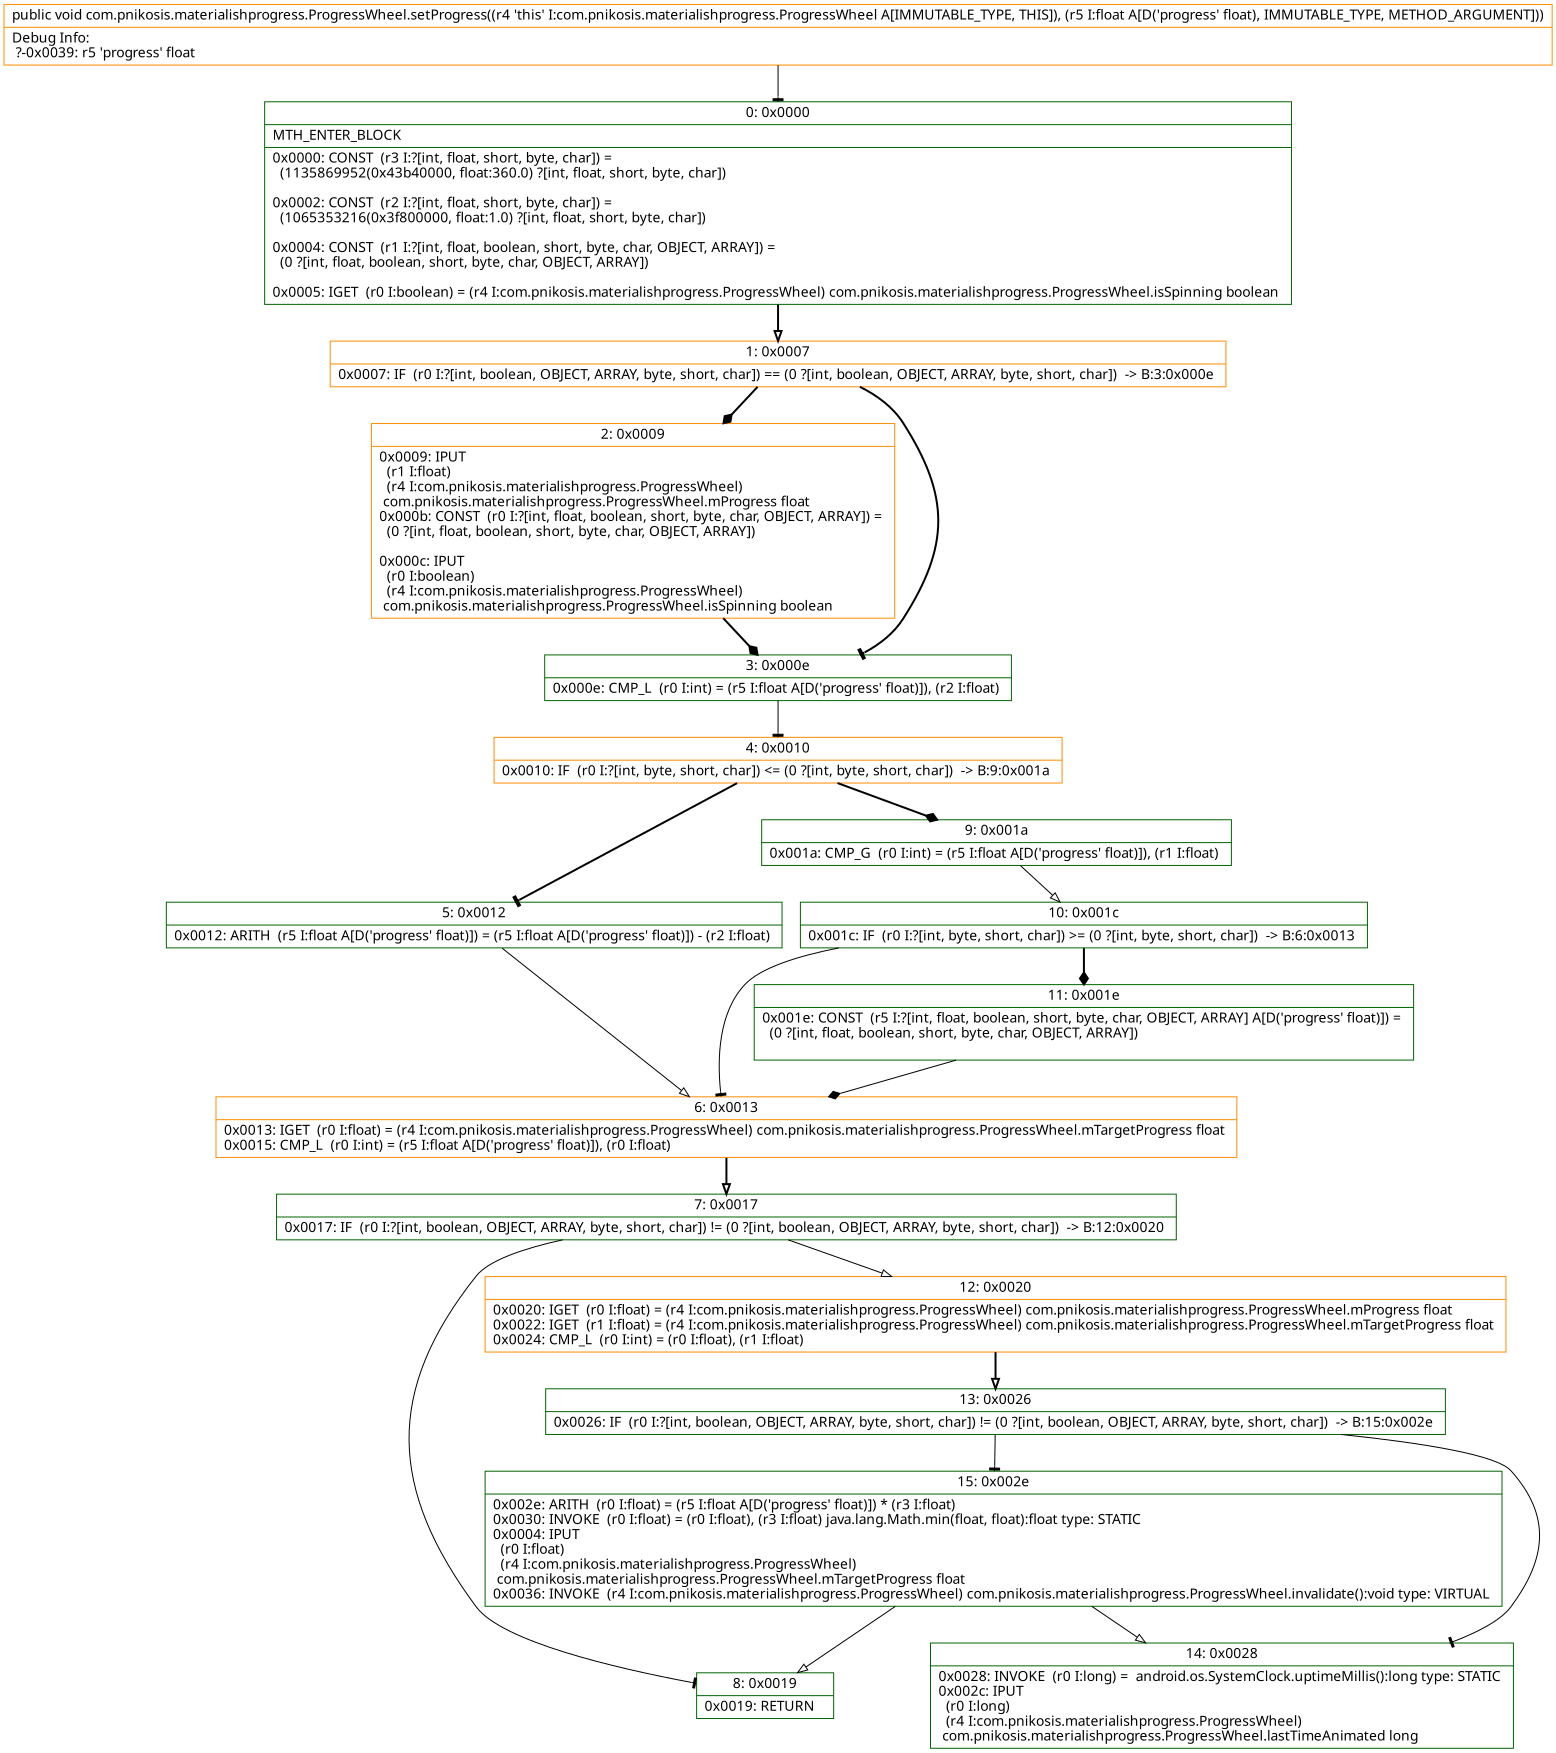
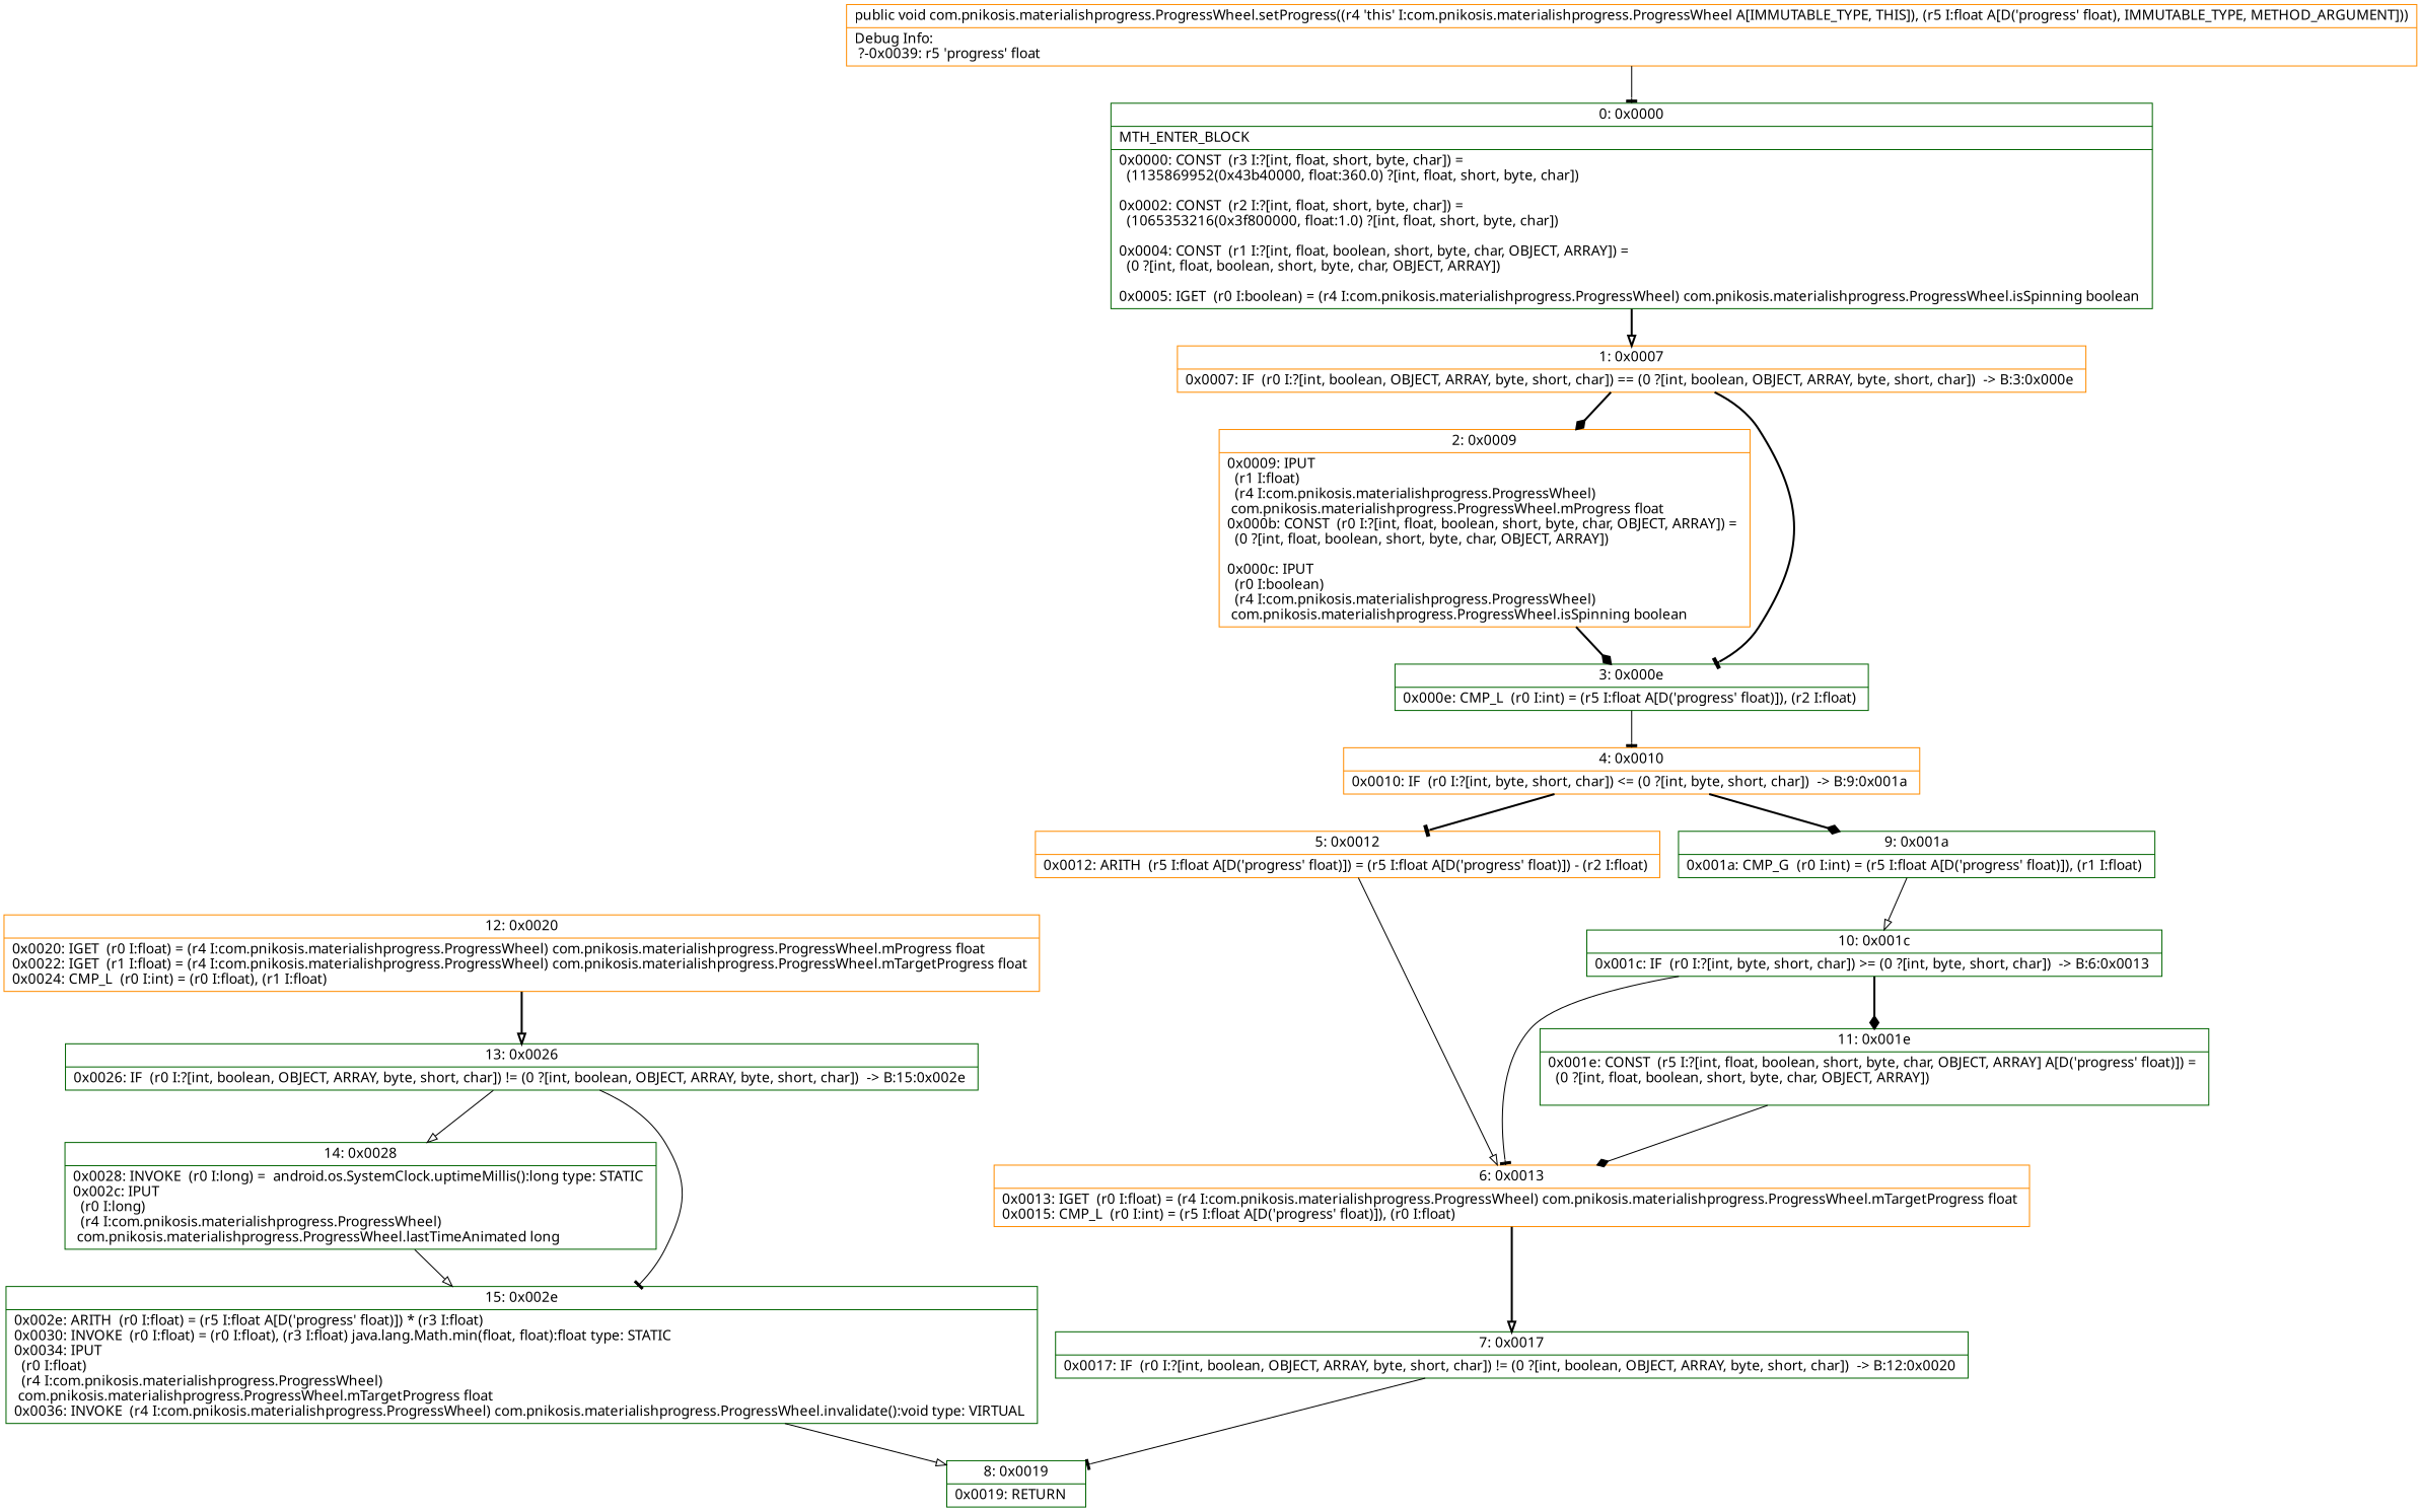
  digraph {
    fontname="Noto Sans"
    node [color=darkgreen fontname="Noto Sans" shape=record]
    edge [arrowhead=onormal fontname="Noto Sans" style=solid]
    n1 [label="{0\:\ 0x0000|MTH_ENTER_BLOCK\l|0x0000: CONST  (r3 I:?[int, float, short, byte, char]) = \l  (1135869952(0x43b40000, float:360.0) ?[int, float, short, byte, char])\l \l0x0002: CONST  (r2 I:?[int, float, short, byte, char]) = \l  (1065353216(0x3f800000, float:1.0) ?[int, float, short, byte, char])\l \l0x0004: CONST  (r1 I:?[int, float, boolean, short, byte, char, OBJECT, ARRAY]) = \l  (0 ?[int, float, boolean, short, byte, char, OBJECT, ARRAY])\l \l0x0005: IGET  (r0 I:boolean) = (r4 I:com.pnikosis.materialishprogress.ProgressWheel) com.pnikosis.materialishprogress.ProgressWheel.isSpinning boolean \l}"]
    n2 [color=darkorange label="{1\:\ 0x0007|0x0007: IF  (r0 I:?[int, boolean, OBJECT, ARRAY, byte, short, char]) == (0 ?[int, boolean, OBJECT, ARRAY, byte, short, char])  \-\> B:3:0x000e \l}"]
    n3 [color=darkorange label="{2\:\ 0x0009|0x0009: IPUT  \l  (r1 I:float)\l  (r4 I:com.pnikosis.materialishprogress.ProgressWheel)\l com.pnikosis.materialishprogress.ProgressWheel.mProgress float \l0x000b: CONST  (r0 I:?[int, float, boolean, short, byte, char, OBJECT, ARRAY]) = \l  (0 ?[int, float, boolean, short, byte, char, OBJECT, ARRAY])\l \l0x000c: IPUT  \l  (r0 I:boolean)\l  (r4 I:com.pnikosis.materialishprogress.ProgressWheel)\l com.pnikosis.materialishprogress.ProgressWheel.isSpinning boolean \l}"]
    n4 [label="{3\:\ 0x000e|0x000e: CMP_L  (r0 I:int) = (r5 I:float A[D('progress' float)]), (r2 I:float) \l}"]
    n5 [color=darkorange label="{4\:\ 0x0010|0x0010: IF  (r0 I:?[int, byte, short, char]) \<= (0 ?[int, byte, short, char])  \-\> B:9:0x001a \l}"]
-   n6 [label="{5\:\ 0x0012|0x0012: ARITH  (r5 I:float A[D('progress' float)]) = (r5 I:float A[D('progress' float)]) \- (r2 I:float) \l}"]
+   n6 [color=darkorange label="{5\:\ 0x0012|0x0012: ARITH  (r5 I:float A[D('progress' float)]) = (r5 I:float A[D('progress' float)]) \- (r2 I:float) \l}"]
    n7 [label="{9\:\ 0x001a|0x001a: CMP_G  (r0 I:int) = (r5 I:float A[D('progress' float)]), (r1 I:float) \l}"]
    n8 [color=darkorange label="{6\:\ 0x0013|0x0013: IGET  (r0 I:float) = (r4 I:com.pnikosis.materialishprogress.ProgressWheel) com.pnikosis.materialishprogress.ProgressWheel.mTargetProgress float \l0x0015: CMP_L  (r0 I:int) = (r5 I:float A[D('progress' float)]), (r0 I:float) \l}"]
    n9 [label="{10\:\ 0x001c|0x001c: IF  (r0 I:?[int, byte, short, char]) \>= (0 ?[int, byte, short, char])  \-\> B:6:0x0013 \l}"]
    n10 [label="{7\:\ 0x0017|0x0017: IF  (r0 I:?[int, boolean, OBJECT, ARRAY, byte, short, char]) != (0 ?[int, boolean, OBJECT, ARRAY, byte, short, char])  \-\> B:12:0x0020 \l}"]
    n11 [label="{8\:\ 0x0019|0x0019: RETURN   \l}"]
    n12 [color=darkorange label="{12\:\ 0x0020|0x0020: IGET  (r0 I:float) = (r4 I:com.pnikosis.materialishprogress.ProgressWheel) com.pnikosis.materialishprogress.ProgressWheel.mProgress float \l0x0022: IGET  (r1 I:float) = (r4 I:com.pnikosis.materialishprogress.ProgressWheel) com.pnikosis.materialishprogress.ProgressWheel.mTargetProgress float \l0x0024: CMP_L  (r0 I:int) = (r0 I:float), (r1 I:float) \l}"]
    n13 [label="{13\:\ 0x0026|0x0026: IF  (r0 I:?[int, boolean, OBJECT, ARRAY, byte, short, char]) != (0 ?[int, boolean, OBJECT, ARRAY, byte, short, char])  \-\> B:15:0x002e \l}"]
    n14 [label="{11\:\ 0x001e|0x001e: CONST  (r5 I:?[int, float, boolean, short, byte, char, OBJECT, ARRAY] A[D('progress' float)]) = \l  (0 ?[int, float, boolean, short, byte, char, OBJECT, ARRAY])\l \l}"]
    n15 [label="{14\:\ 0x0028|0x0028: INVOKE  (r0 I:long) =  android.os.SystemClock.uptimeMillis():long type: STATIC \l0x002c: IPUT  \l  (r0 I:long)\l  (r4 I:com.pnikosis.materialishprogress.ProgressWheel)\l com.pnikosis.materialishprogress.ProgressWheel.lastTimeAnimated long \l}"]
-   n16 [label="{15\:\ 0x002e|0x002e: ARITH  (r0 I:float) = (r5 I:float A[D('progress' float)]) * (r3 I:float) \l0x0030: INVOKE  (r0 I:float) = (r0 I:float), (r3 I:float) java.lang.Math.min(float, float):float type: STATIC \l0x0004: IPUT  \l  (r0 I:float)\l  (r4 I:com.pnikosis.materialishprogress.ProgressWheel)\l com.pnikosis.materialishprogress.ProgressWheel.mTargetProgress float \l0x0036: INVOKE  (r4 I:com.pnikosis.materialishprogress.ProgressWheel) com.pnikosis.materialishprogress.ProgressWheel.invalidate():void type: VIRTUAL \l}"]
+   n16 [label="{15\:\ 0x002e|0x002e: ARITH  (r0 I:float) = (r5 I:float A[D('progress' float)]) * (r3 I:float) \l0x0030: INVOKE  (r0 I:float) = (r0 I:float), (r3 I:float) java.lang.Math.min(float, float):float type: STATIC \l0x0034: IPUT  \l  (r0 I:float)\l  (r4 I:com.pnikosis.materialishprogress.ProgressWheel)\l com.pnikosis.materialishprogress.ProgressWheel.mTargetProgress float \l0x0036: INVOKE  (r4 I:com.pnikosis.materialishprogress.ProgressWheel) com.pnikosis.materialishprogress.ProgressWheel.invalidate():void type: VIRTUAL \l}"]
    n17 [color=darkorange label="{public void com.pnikosis.materialishprogress.ProgressWheel.setProgress((r4 'this' I:com.pnikosis.materialishprogress.ProgressWheel A[IMMUTABLE_TYPE, THIS]), (r5 I:float A[D('progress' float), IMMUTABLE_TYPE, METHOD_ARGUMENT]))  | Debug Info:\l  ?\-0x0039: r5 'progress' float\l}"]
    n1 -> n2 [style=bold]
    n2 -> n3 [arrowhead=diamond style=bold]
    n2 -> n4 [arrowhead=tee style=bold]
    n3 -> n4 [arrowhead=diamond style=bold]
    n4 -> n5 [arrowhead=tee]
    n5 -> n6 [arrowhead=tee style=bold]
    n5 -> n7 [arrowhead=diamond style=bold]
    n6 -> n8
    n7 -> n9
    n8 -> n10 [style=bold]
    n9 -> n8 [arrowhead=tee]
    n9 -> n14 [arrowhead=diamond style=bold]
    n10 -> n11 [arrowhead=tee]
-   n10 -> n12
    n12 -> n13 [style=bold]
-   n13 -> n15 [arrowhead=tee]
+   n13 -> n15
    n13 -> n16 [arrowhead=tee]
    n14 -> n8 [arrowhead=diamond]
-   n16 -> n15
+   n15 -> n16
    n16 -> n11
    n17 -> n1 [arrowhead=tee]
  }
